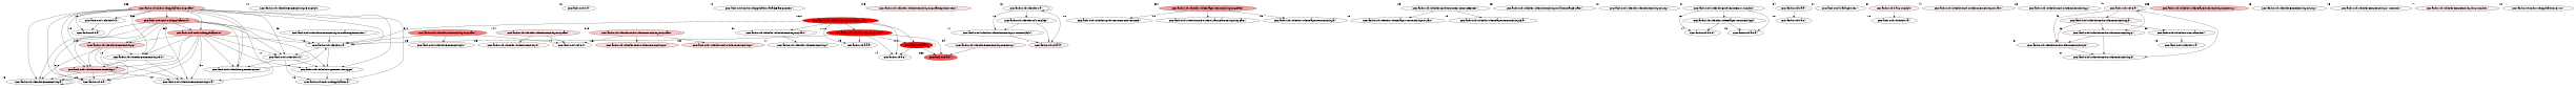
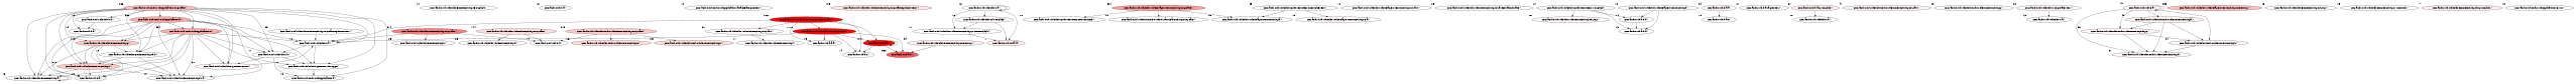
  digraph {
    node [fillcolor="1 0.01 1" style=filled xlabel=10]
    "com.androvid.AndrovidApplication.onCreate()" [fillcolor="1 0.266 1" xlabel=266]
    "com.androvid.videokit.b.b()"
    "com.androvid.videokit.o.a()" [fillcolor="1 0.012 1" xlabel=12]
    "com.androvid.videokit.HomeActivity.g()" [fillcolor="1 0.213 1" xlabel=213]
    "com.androvid.videokit.HomeActivity.u()" [fillcolor="1 0.212 1" xlabel=212]
    "com.androvid.e.a()" [fillcolor="1 0.02 1" xlabel=20]
    "com.androvid.videokit.s.b()" [fillcolor="1 0.011 1" xlabel=11]
    "com.androvid.videokit.s.getItemCount()" [fillcolor="1 0.031 1" xlabel=31]
    "com.androvid.videokit.s.getItemViewType()" [fillcolor="1 0.011 1" xlabel=11]
    "com.androvid.AndrovidApplication.a()" [fillcolor="1 0.335 1" xlabel=335]
    "com.androvid.AndrovidApplication.e()" [fillcolor="1 0.334 1" xlabel=334]
    "com.androvid.videokit.HomeActivity$b.b()"
    "com.androvid.videokit.HomeActivity$b.a()"
    "com.androvid.videokit.HomeActivity.a()" [fillcolor="1 0.016 1" xlabel=16]
    "com.androvid.d.a()" [fillcolor="1 0.015 1" xlabel=15]
    "com.androvid.AndrovidApplication.f()" [fillcolor="1 0.016 1" xlabel=16]
    "com.androvid.videokit.HomeActivity.onCreate()" [fillcolor="1 0.514 1" xlabel=514]
    "com.androvid.util.e.b()" [fillcolor="1 0.014 1" xlabel=14]
    "com.androvid.videokit.HomeActivity.h()" [fillcolor="1 0.025 1" xlabel=25]
    "com.androvid.videokit.HomeActivity.onStart()" [fillcolor="1 1.227 1" xlabel=1227]
    "com.androvid.videokit.HomeActivity.v()" [fillcolor="1 1.176 1" xlabel=1176]
    "com.androvid.a.a()" [fillcolor="1 1.047 1" xlabel=1047]
    "com.androvid.a.c()" [fillcolor="1 0.014 1" xlabel=14]
    "com.androvid.a.a.a()" [fillcolor="1 0.019 1" xlabel=19]
    "com.androvid.videokit.VideoListActivity.onStart()" [fillcolor="1 0.031 1" xlabel=31]
    "com.androvid.a.b()" [fillcolor="1 0.658 1" xlabel=658]
    "com.androvid.videokit.HomeActivity.onCreateOptionsMenu()" [fillcolor="1 0.023 1" xlabel=23]
    "com.androvid.videokit.HomeActivity$5.onClick()"
    "com.androvid.videokit.VideoListActivity.onCreate()" [fillcolor="1 0.144 1" xlabel=144]
    "com.androvid.videokit.VideoListActivity.k()" [fillcolor="1 0.025 1" xlabel=25]
    "com.androvid.videokit.VideoListActivity.l()" [fillcolor="1 0.017 1" xlabel=17]
    "com.androvid.b.a()" [fillcolor="1 0.016 1" xlabel=16]
    "com.androvid.AndrovidApplication.attachBaseContext()"
    "com.androvid.videokit.VideoListActivity.onCreateOptionsMenu()" [fillcolor="1 0.105 1" xlabel=105]
    "com.androvid.videokit.s.a()" [fillcolor="1 0.016 1" xlabel=16]
    "com.androvid.videokit.s$b.onClick()" [fillcolor="1 0.016 1" xlabel=16]
    "com.androvid.videokit.VideoListActivity$2.onItemClick()" [fillcolor="1 0.011 1" xlabel=11]
    "com.androvid.util.a.a()" [fillcolor="1 0.071 1" xlabel=71]
    "com.androvid.videokit.VideoPlayerMenuActivity.onCreate()" [fillcolor="1 0.387 1" xlabel=387]
    "com.androvid.videokit.GridMenuItem.setMenuInfo()"
    "com.androvid.videokit.AndrovidNoStatusBarActivity.onCreate()"
    "com.androvid.videokit.VideoPlayerMenuActivity.a()" [fillcolor="1 0.015 1" xlabel=15]
    "com.androvid.videokit.VideoPlayerMenuActivity.onStart()" [fillcolor="1 0.012 1" xlabel=12]
    "com.androvid.videokit.VideoListActivity.onSaveInstanceState()" [fillcolor="1 0.025 1" xlabel=25]
    "com.androvid.videokit.VideoListActivity.onStop()" [fillcolor="1 0.018 1" xlabel=18]
    "com.androvid.videokit.GridMenuItem$1.onClick()" [fillcolor="1 0.027 1" xlabel=27]
    "com.androvid.videokit.VideoPlayerMenuActivity.f()" [fillcolor="1 0.018 1" xlabel=18]
    "com.androvid.a.b.d()" [fillcolor="1 0.014 1" xlabel=14]
    "com.androvid.a.b.a()" [fillcolor="1 0.013 1" xlabel=13]
    "com.androvid.b.a.a()" [fillcolor="1 0.034 1" xlabel=34]
    "com.androvid.b.a.e()"
    "com.androvid.b.a$a.getView()" [fillcolor="1 0.027 1" xlabel=27]
    "com.androvid.b.a$2.onClick()" [fillcolor="1 0.067 1" xlabel=67]
    "com.androvid.videokit.v.a()"
    "com.androvid.videokit.AndrovidRunnerActivity.onCreate()" [fillcolor="1 0.215 1" xlabel=215]
    "com.androvid.videokit.AndrovidRunnerActivity.n()" [fillcolor="1 0.13 1" xlabel=130]
    "com.androvid.videokit.AndrovidRunnerActivity.m()" [fillcolor="1 0.131 1" xlabel=131]
    "com.androvid.videokit.AndrovidRunnerActivity.onStart()" [fillcolor="1 0.041 1" xlabel=41]
    "com.androvid.videokit.AndrovidRunnerActivity.p()" [fillcolor="1 0.023 1" xlabel=23]
    "com.androvid.videokit.u.onCreateView()" [fillcolor="1 0.03 1" xlabel=30]
    "com.androvid.videokit.u.a()" [fillcolor="1 0.013 1" xlabel=13]
    "com.androvid.util.e.a()" [fillcolor="1 0.049 1" xlabel=49]
    "com.androvid.videokit.AndrovidRunnerActivity.a()" [fillcolor="1 0.045 1" xlabel=45]
    "com.androvid.videokit.AndrovidRunnerActivity.c()" [fillcolor="1 0.036 1" xlabel=36]
    "com.androvid.videokit.AndrovidRunnerActivity.b()" [fillcolor="1 0.031 1" xlabel=31]
    "com.androvid.videokit.AndrovidRunnerActivity.d()" [fillcolor="1 0.031 1" xlabel=31]
    "com.androvid.videokit.VideoPlayerMenuActivity.onDestroy()" [fillcolor="1 0.253 1" xlabel=253]
    "com.androvid.videokit.HomeActivity.onDestroy()" [fillcolor="1 0.054 1" xlabel=54]
    "com.androvid.videokit.HomeActivity.onStop()" [fillcolor="1 0.026 1" xlabel=26]
    "com.androvid.videokit.GridMenuItem.onTouchEvent()" [fillcolor="1 0.025 1" xlabel=25]
    "com.androvid.videokit.VideoPlayerMenuActivity$3.a()" [fillcolor="1 0.019 1" xlabel=19]
    "com.androvid.videokit.HomeActivity$7.onTouch()" [fillcolor="1 0.015 1" xlabel=15]
    "com.androvid.videokit.HomeActivity$b$2.onClick()" [fillcolor="1 0.07 1" xlabel=70]
    "com.androvid.AndrovidApplication$3.run()" [fillcolor="1 0.013 1" xlabel=13]
    "com.androvid.AndrovidApplication.onCreate()" -> "com.androvid.videokit.b.b()"
    "com.androvid.AndrovidApplication.onCreate()" -> "com.androvid.videokit.o.a()"
    "com.androvid.AndrovidApplication.onCreate()" -> "com.androvid.videokit.HomeActivity.g()"
    "com.androvid.AndrovidApplication.onCreate()" -> "com.androvid.videokit.HomeActivity.u()"
    "com.androvid.AndrovidApplication.onCreate()" -> "com.androvid.e.a()"
    "com.androvid.AndrovidApplication.onCreate()" -> "com.androvid.videokit.s.b()"
    "com.androvid.AndrovidApplication.onCreate()" -> "com.androvid.videokit.s.getItemCount()"
    "com.androvid.AndrovidApplication.onCreate()" -> "com.androvid.videokit.s.getItemViewType()"
    "com.androvid.AndrovidApplication.onCreate()" -> "com.androvid.AndrovidApplication.a()"
    "com.androvid.AndrovidApplication.onCreate()" -> "com.androvid.AndrovidApplication.e()"
    "com.androvid.AndrovidApplication.onCreate()" -> "com.androvid.videokit.HomeActivity$b.b()"
    "com.androvid.AndrovidApplication.onCreate()" -> "com.androvid.videokit.HomeActivity$b.a()"
    "com.androvid.AndrovidApplication.onCreate()" -> "com.androvid.videokit.HomeActivity.a()"
    "com.androvid.AndrovidApplication.onCreate()" -> "com.androvid.d.a()"
    "com.androvid.AndrovidApplication.onCreate()" -> "com.androvid.AndrovidApplication.f()"
    "com.androvid.videokit.b.b()" -> "com.androvid.d.a()"
    "com.androvid.videokit.o.a()" -> "com.androvid.videokit.s.b()"
    "com.androvid.videokit.o.a()" -> "com.androvid.videokit.s.getItemViewType()"
    "com.androvid.videokit.HomeActivity.g()" -> "com.androvid.videokit.HomeActivity.u()"
    "com.androvid.videokit.HomeActivity.g()" -> "com.androvid.e.a()"
    "com.androvid.videokit.HomeActivity.g()" -> "com.androvid.videokit.HomeActivity$b.b()"
    "com.androvid.videokit.HomeActivity.g()" -> "com.androvid.videokit.HomeActivity$b.a()"
    "com.androvid.videokit.HomeActivity.g()" -> "com.androvid.videokit.HomeActivity.a()"
    "com.androvid.videokit.HomeActivity.u()" -> "com.androvid.e.a()"
    "com.androvid.videokit.HomeActivity.u()" -> "com.androvid.videokit.HomeActivity$b.a()"
    "com.androvid.videokit.HomeActivity.u()" -> "com.androvid.videokit.HomeActivity.a()"
    "com.androvid.videokit.s.b()" -> "com.androvid.videokit.s.getItemCount()"
    "com.androvid.videokit.s.b()" -> "com.androvid.videokit.s.getItemViewType()"
    "com.androvid.videokit.s.b()" -> "com.androvid.AndrovidApplication.f()"
    "com.androvid.videokit.s.getItemCount()" -> "com.androvid.videokit.o.a()"
    "com.androvid.videokit.s.getItemViewType()" -> "com.androvid.AndrovidApplication.f()"
    "com.androvid.AndrovidApplication.a()" -> "com.androvid.videokit.o.a()"
    "com.androvid.AndrovidApplication.a()" -> "com.androvid.videokit.HomeActivity.g()"
    "com.androvid.AndrovidApplication.a()" -> "com.androvid.videokit.HomeActivity.u()"
    "com.androvid.AndrovidApplication.a()" -> "com.androvid.e.a()"
    "com.androvid.AndrovidApplication.a()" -> "com.androvid.videokit.s.b()"
    "com.androvid.AndrovidApplication.a()" -> "com.androvid.videokit.s.getItemCount()"
    "com.androvid.AndrovidApplication.a()" -> "com.androvid.videokit.s.getItemViewType()"
    "com.androvid.AndrovidApplication.a()" -> "com.androvid.AndrovidApplication.e()"
    "com.androvid.AndrovidApplication.a()" -> "com.androvid.videokit.HomeActivity$b.b()"
    "com.androvid.AndrovidApplication.a()" -> "com.androvid.videokit.HomeActivity$b.a()"
    "com.androvid.AndrovidApplication.a()" -> "com.androvid.videokit.HomeActivity.a()"
    "com.androvid.AndrovidApplication.e()" -> "com.androvid.videokit.o.a()"
    "com.androvid.AndrovidApplication.e()" -> "com.androvid.videokit.HomeActivity.g()"
    "com.androvid.AndrovidApplication.e()" -> "com.androvid.videokit.HomeActivity.u()"
    "com.androvid.AndrovidApplication.e()" -> "com.androvid.e.a()"
    "com.androvid.AndrovidApplication.e()" -> "com.androvid.videokit.s.b()"
    "com.androvid.AndrovidApplication.e()" -> "com.androvid.videokit.s.getItemCount()"
    "com.androvid.AndrovidApplication.e()" -> "com.androvid.videokit.s.getItemViewType()"
    "com.androvid.AndrovidApplication.e()" -> "com.androvid.videokit.HomeActivity$b.b()"
    "com.androvid.AndrovidApplication.e()" -> "com.androvid.videokit.HomeActivity$b.a()"
    "com.androvid.AndrovidApplication.e()" -> "com.androvid.videokit.HomeActivity.a()"
    "com.androvid.videokit.HomeActivity$b.b()" -> "com.androvid.videokit.HomeActivity.u()"
    "com.androvid.videokit.HomeActivity$b.b()" -> "com.androvid.videokit.HomeActivity$b.a()"
    "com.androvid.videokit.HomeActivity.a()" -> "com.androvid.videokit.HomeActivity.a()"
    "com.androvid.videokit.HomeActivity.onCreate()" -> "com.androvid.videokit.o.a()"
    "com.androvid.videokit.HomeActivity.onCreate()" -> "com.androvid.util.e.b()"
    "com.androvid.videokit.HomeActivity.onCreate()" -> "com.androvid.videokit.HomeActivity.h()"
    "com.androvid.videokit.HomeActivity.onStart()" -> "com.androvid.videokit.o.a()"
    "com.androvid.videokit.HomeActivity.onStart()" -> "com.androvid.videokit.HomeActivity.v()"
    "com.androvid.videokit.HomeActivity.onStart()" -> "com.androvid.a.a()"
    "com.androvid.videokit.HomeActivity.onStart()" -> "com.androvid.a.c()"
    "com.androvid.videokit.HomeActivity.onStart()" -> "com.androvid.a.a.a()"
    "com.androvid.videokit.HomeActivity.onStart()" -> "com.androvid.videokit.VideoListActivity.onStart()"
    "com.androvid.videokit.HomeActivity.v()" -> "com.androvid.videokit.o.a()"
    "com.androvid.videokit.HomeActivity.v()" -> "com.androvid.a.a()"
    "com.androvid.videokit.HomeActivity.v()" -> "com.androvid.a.c()"
    "com.androvid.videokit.HomeActivity.v()" -> "com.androvid.a.a.a()"
    "com.androvid.videokit.HomeActivity.v()" -> "com.androvid.a.b()"
    "com.androvid.a.a()" -> "com.androvid.a.a()"
    "com.androvid.a.a()" -> "com.androvid.a.c()"
    "com.androvid.a.a()" -> "com.androvid.a.b()"
    "com.androvid.videokit.VideoListActivity.onStart()" -> "com.androvid.videokit.VideoListActivity.l()"
    "com.androvid.videokit.HomeActivity.onCreateOptionsMenu()" -> "com.androvid.videokit.o.a()"
    "com.androvid.videokit.VideoListActivity.onCreate()" -> "com.androvid.util.e.b()"
    "com.androvid.videokit.VideoListActivity.onCreate()" -> "com.androvid.videokit.VideoListActivity.k()"
    "com.androvid.videokit.s.a()" -> "com.androvid.videokit.s.a()"
    "com.androvid.videokit.s.a()" -> "com.androvid.videokit.s$b.onClick()"
    "com.androvid.videokit.s.a()" -> "com.androvid.videokit.VideoListActivity$2.onItemClick()"
    "com.androvid.videokit.s.a()" -> "com.androvid.util.a.a()"
    "com.androvid.videokit.s$b.onClick()" -> "com.androvid.videokit.VideoListActivity$2.onItemClick()"
    "com.androvid.videokit.s$b.onClick()" -> "com.androvid.util.a.a()"
    "com.androvid.videokit.VideoListActivity$2.onItemClick()" -> "com.androvid.util.a.a()"
    "com.androvid.videokit.VideoPlayerMenuActivity.onCreate()" -> "com.androvid.videokit.GridMenuItem.setMenuInfo()"
    "com.androvid.videokit.VideoPlayerMenuActivity.onCreate()" -> "com.androvid.videokit.AndrovidNoStatusBarActivity.onCreate()"
    "com.androvid.videokit.VideoPlayerMenuActivity.onCreate()" -> "com.androvid.videokit.VideoPlayerMenuActivity.a()"
-   "com.androvid.videokit.GridMenuItem$1.onClick()" -> "com.androvid.videokit.VideoPlayerMenuActivity.f()"
+   "com.androvid.videokit.GridMenuItem$1.onClick()" -> "com.androvid.videokit.VideoListActivity.onStop()"
    "com.androvid.videokit.GridMenuItem$1.onClick()" -> "com.androvid.a.b.d()"
    "com.androvid.videokit.GridMenuItem$1.onClick()" -> "com.androvid.a.b.a()"
    "com.androvid.videokit.VideoPlayerMenuActivity.f()" -> "com.androvid.a.b.d()"
    "com.androvid.videokit.VideoPlayerMenuActivity.f()" -> "com.androvid.a.b.a()"
+   "com.androvid.a.b.d()" -> "com.androvid.a.b.a()"
    "com.androvid.b.a.a()" -> "com.androvid.b.a.e()"
    "com.androvid.b.a$2.onClick()" -> "com.androvid.videokit.v.a()"
    "com.androvid.videokit.AndrovidRunnerActivity.onCreate()" -> "com.androvid.util.e.b()"
    "com.androvid.videokit.AndrovidRunnerActivity.onCreate()" -> "com.androvid.videokit.AndrovidRunnerActivity.n()"
    "com.androvid.videokit.AndrovidRunnerActivity.onCreate()" -> "com.androvid.videokit.AndrovidRunnerActivity.m()"
    "com.androvid.videokit.u.onCreateView()" -> "com.androvid.videokit.u.a()"
    "com.androvid.util.e.a()" -> "com.androvid.util.e.a()"
    "com.androvid.util.e.a()" -> "com.androvid.videokit.AndrovidRunnerActivity.a()"
    "com.androvid.util.e.a()" -> "com.androvid.videokit.AndrovidRunnerActivity.c()"
    "com.androvid.util.e.a()" -> "com.androvid.videokit.AndrovidRunnerActivity.b()"
    "com.androvid.util.e.a()" -> "com.androvid.videokit.AndrovidRunnerActivity.d()"
    "com.androvid.videokit.AndrovidRunnerActivity.a()" -> "com.androvid.videokit.AndrovidRunnerActivity.c()"
    "com.androvid.videokit.AndrovidRunnerActivity.a()" -> "com.androvid.videokit.AndrovidRunnerActivity.b()"
-   "com.androvid.videokit.AndrovidRunnerActivity.a()" -> "com.androvid.videokit.u.onCreateView()"
+   "com.androvid.videokit.AndrovidRunnerActivity.a()" -> "com.androvid.videokit.AndrovidRunnerActivity.d()"
    "com.androvid.videokit.AndrovidRunnerActivity.c()" -> "com.androvid.videokit.AndrovidRunnerActivity.b()"
    "com.androvid.videokit.AndrovidRunnerActivity.c()" -> "com.androvid.videokit.AndrovidRunnerActivity.d()"
    "com.androvid.videokit.AndrovidRunnerActivity.b()" -> "com.androvid.videokit.AndrovidRunnerActivity.d()"
    "com.androvid.videokit.HomeActivity.onDestroy()" -> "com.androvid.a.b()"
-   "com.androvid.videokit.GridMenuItem.onTouchEvent()" -> "com.androvid.videokit.VideoPlayerMenuActivity.onStart()"
+   "com.androvid.videokit.GridMenuItem.onTouchEvent()" -> "com.androvid.videokit.VideoPlayerMenuActivity.a()"
    "com.androvid.videokit.GridMenuItem.onTouchEvent()" -> "com.androvid.videokit.VideoPlayerMenuActivity$3.a()"
  }
